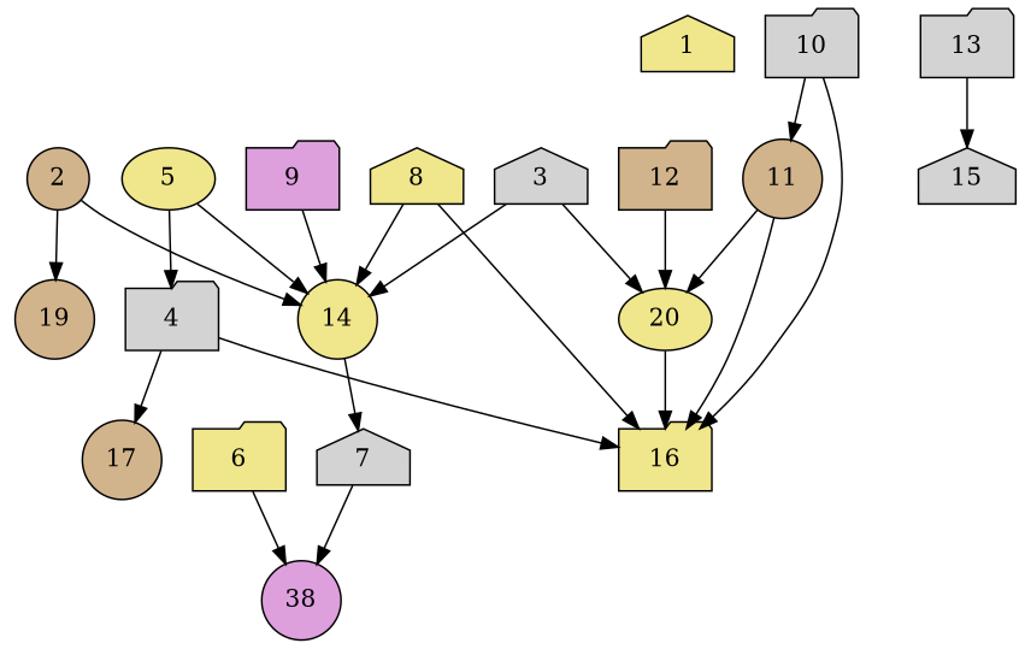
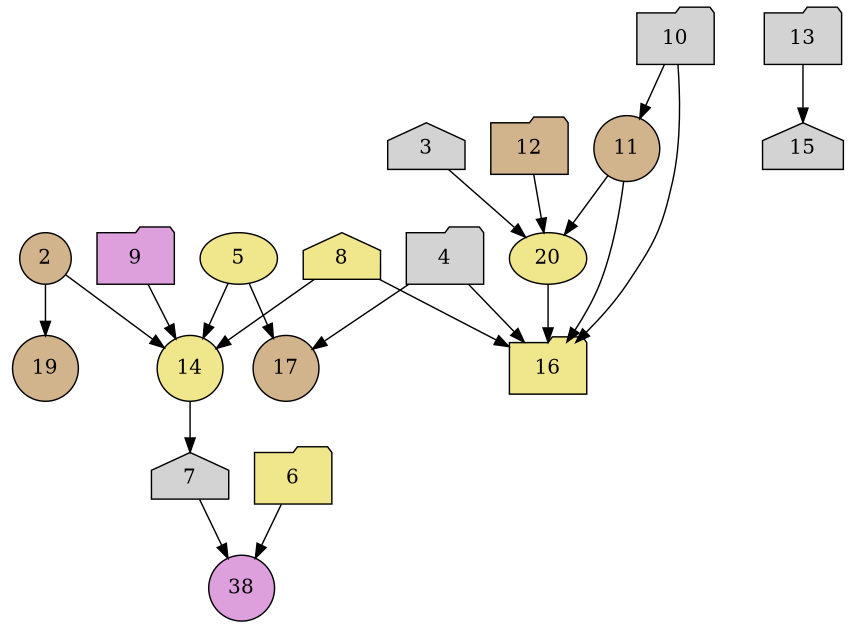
  digraph {
    node [alpha=0.16 fillcolor=khaki shape=folder style=filled]
-   1 [expect_size=20737024 shape=house]
    2 [alpha=0.13 expect_size=44871680 fillcolor=tan shape=circle]
    14 [expect_size=26191872 shape=circle]
    19 [alpha=0.01 expect_size=23458816 fillcolor=tan shape=circle]
    7 [alpha=0.08 expect_size=48043008 fillcolor=lightgrey shape=house]
    3 [alpha=0.06 expect_size=43567104 fillcolor=lightgrey shape=house]
    20 [alpha=0.01 expect_size=33104896 shape=ellipse]
    16 [alpha=0.19 expect_size=22144000]
    4 [alpha=0.18 expect_size=51260416 fillcolor=lightgrey]
    17 [alpha=0.09 expect_size=14628864 fillcolor=tan shape=circle]
    5 [alpha=0.00 expect_size=20984832 shape=ellipse]
    6 [alpha=0.17 expect_size=46272512]
    n13 [alpha=0.05 expect_size=34578432 fillcolor=plum label=38 shape=circle]
    8 [alpha=0.15 expect_size=37007360 shape=house]
    9 [alpha=0.04 expect_size=32730112 fillcolor=plum]
    10 [alpha=0.07 expect_size=41928704 fillcolor=lightgrey]
    11 [alpha=0.03 expect_size=37116928 fillcolor=tan shape=circle]
    12 [alpha=0.15 expect_size=27036672 fillcolor=tan]
    13 [alpha=0.14 expect_size=11288576 fillcolor=lightgrey]
    15 [expect_size=21025792 fillcolor=lightgrey shape=house]
    2 -> 14
    2 -> 19
    14 -> 7
    7 -> n13
-   3 -> 14
    3 -> 20
    20 -> 16
    4 -> 16
    4 -> 17
    5 -> 14
-   5 -> 4
+   5 -> 17
    6 -> n13
    8 -> 14
    8 -> 16
    9 -> 14
    10 -> 16
    10 -> 11
    11 -> 20
    11 -> 16
    12 -> 20
    13 -> 15
  }
